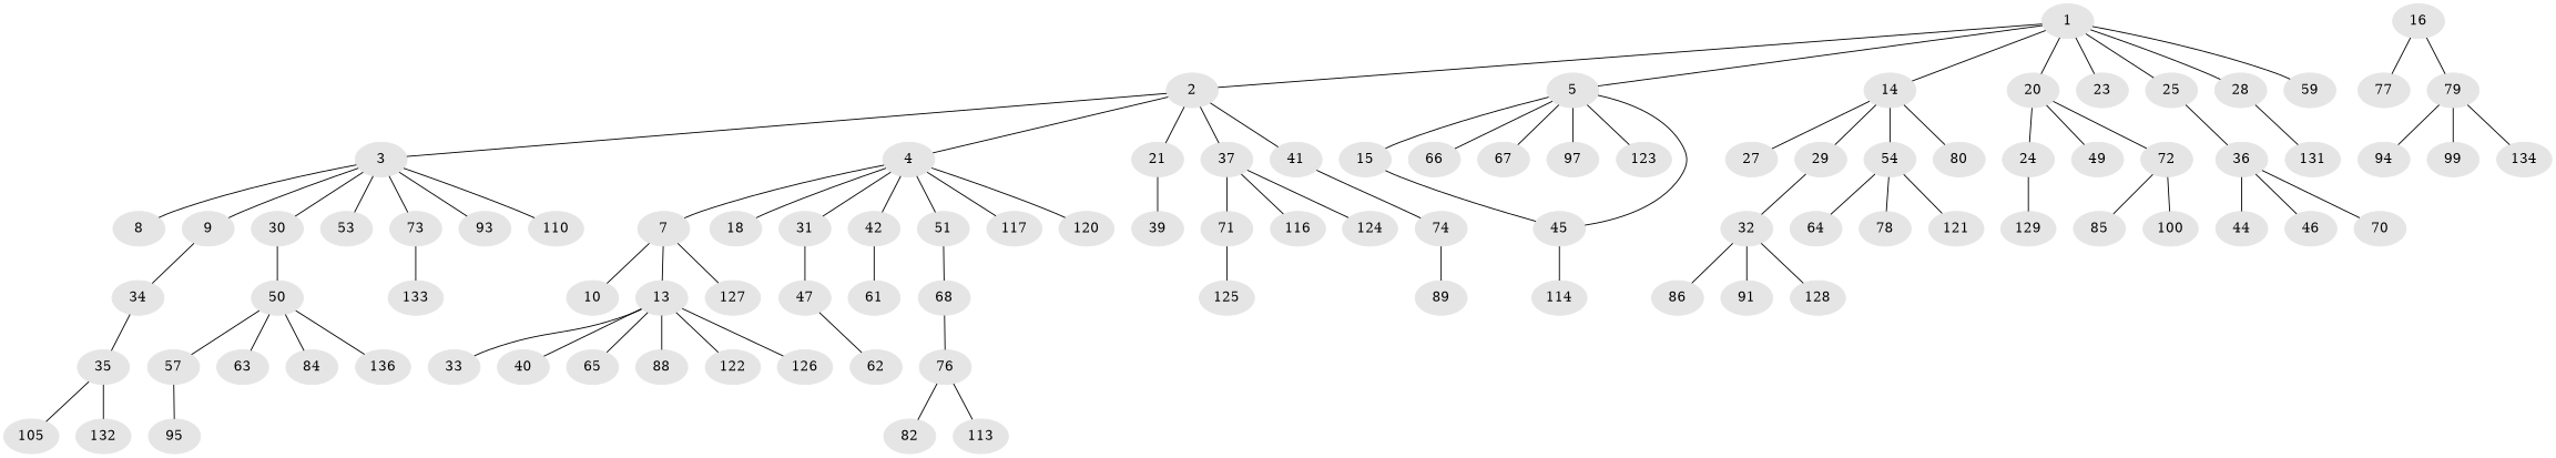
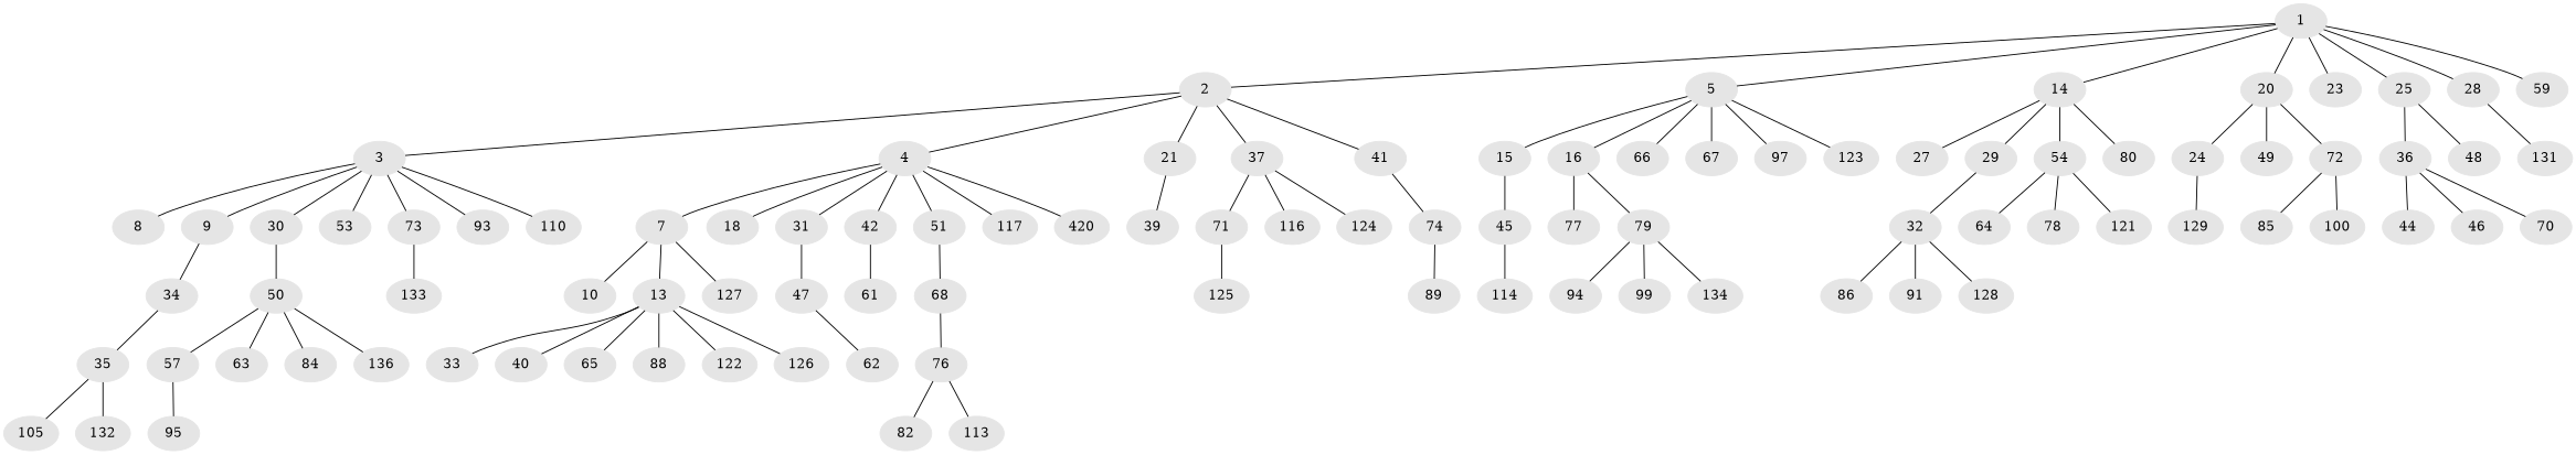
  graph {
    node [color=gray90 style=filled]
    1 [super="+11"]
    2 [super="+6"]
    5 [super="+12"]
    14 [super="+22"]
    20
    23
    25
    28
    59 [super="+75"]
    3 [super="+26"]
    4 [super="+17"]
    21
    37 [super="+55"]
    41
    15 [super="+83"]
    16 [super="+43"]
    66
    67 [super="+102"]
    97
    123
    27 [super="+56"]
    29
    54 [super="+118"]
    80
    24 [super="+106"]
    49 [super="+81"]
    72 [super="+115"]
    36 [super="+111"]
+   48 [super="+58"]
    131
    8
    9 [super="+19"]
    30
    53 [super="+98"]
    73 [super="+96"]
    93
    110
    7
    18
    31
    42
    51
    117
-   120
+   120 [label=420]
    39
    71 [super="+103"]
    116
    124
    74
    34
    50 [super="+69"]
    133
    10 [super="+87"]
    13 [super="+38"]
    127
    47
    61 [super="+137"]
    68
    45 [super="+60"]
    77
    79 [super="+90"]
    33
    40
    65
    88 [super="+119"]
    122 [super="+130"]
    126
    35 [super="+135"]
    32 [super="+52"]
    64 [super="+92"]
    78 [super="+112"]
    121
    114
    94
    99
    134
    129
    85
    100
    44
    46
    70 [super="+104"]
    86
    91
    128
    57 [super="+108"]
    63
    84
    136
    62 [super="+101"]
    105
    132
    125
    89
    95
    76 [super="+109"]
    82 [super="+107"]
    113
    1 -- 2
    1 -- 5
    1 -- 14
    1 -- 20
    1 -- 23
    1 -- 25
    1 -- 28
    1 -- 59
    2 -- 3
    2 -- 4
    2 -- 21
    2 -- 37
    2 -- 41
    5 -- 15
-   5 -- 45
+   5 -- 16
    5 -- 66
    5 -- 67
    5 -- 97
    5 -- 123
    14 -- 27
    14 -- 29
    14 -- 54
    14 -- 80
    20 -- 24
    20 -- 49
    20 -- 72
    25 -- 36
+   25 -- 48
    28 -- 131
    3 -- 8
    3 -- 9
    3 -- 30
    3 -- 53
    3 -- 73
    3 -- 93
    3 -- 110
    4 -- 7
    4 -- 18
    4 -- 31
    4 -- 42
    4 -- 51
    4 -- 117
    4 -- 120
    21 -- 39
    37 -- 71
    37 -- 116
    37 -- 124
    41 -- 74
    15 -- 45
    16 -- 77
    16 -- 79
    29 -- 32
    54 -- 64
    54 -- 78
    54 -- 121
    24 -- 129
    72 -- 85
    72 -- 100
    36 -- 44
    36 -- 46
    36 -- 70
    9 -- 34
    30 -- 50
    73 -- 133
    7 -- 10
    7 -- 13
    7 -- 127
    31 -- 47
    42 -- 61
    51 -- 68
    71 -- 125
    74 -- 89
    34 -- 35
    50 -- 57
    50 -- 63
    50 -- 84
    50 -- 136
    13 -- 33
    13 -- 40
    13 -- 65
    13 -- 88
    13 -- 122
    13 -- 126
    47 -- 62
    68 -- 76
    45 -- 114
    79 -- 94
    79 -- 99
    79 -- 134
    35 -- 105
    35 -- 132
    32 -- 86
    32 -- 91
    32 -- 128
    57 -- 95
    76 -- 82
    76 -- 113
  }
